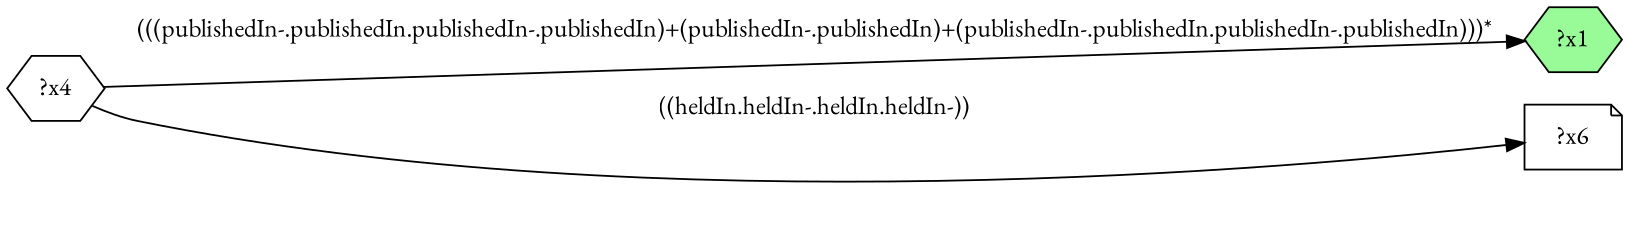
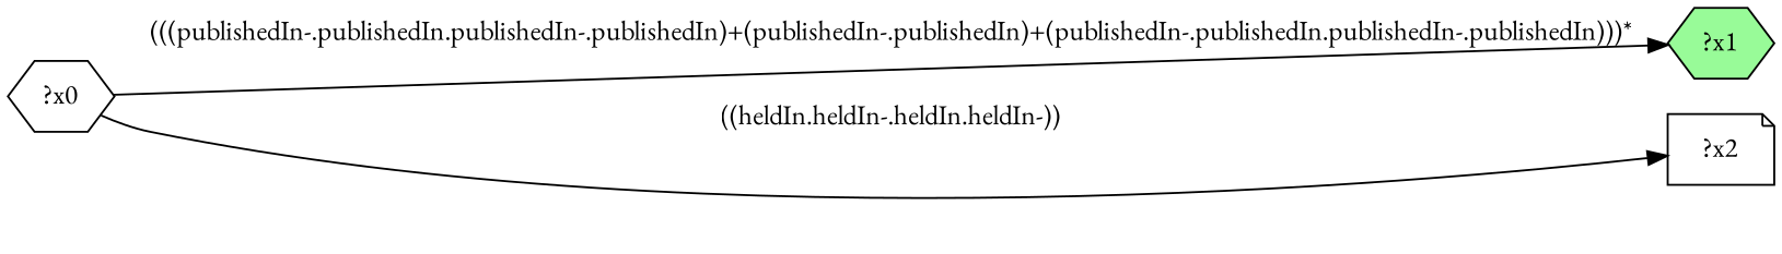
  digraph {
    fontname="EB Garamond"
    rankdir=LR
    node [fillcolor=white fontname="EB Garamond" shape=hexagon style="filled,"]
    edge [fontname="EB Garamond"]
-   n1 [label="?x4"]
+   n1 [label="?x0"]
    n2 [fillcolor=palegreen label="?x1"]
-   n3 [label="?x6" shape=note style=filled]
+   n3 [label="?x2" shape=note style=filled]
    n1 -> n2 [label="(((publishedIn-.publishedIn.publishedIn-.publishedIn)+(publishedIn-.publishedIn)+(publishedIn-.publishedIn.publishedIn-.publishedIn)))*"]
    n1 -> n3 [label="((heldIn.heldIn-.heldIn.heldIn-))"]
  }
